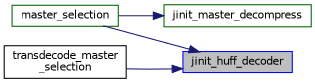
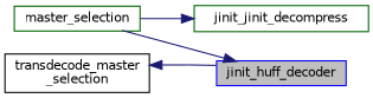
  digraph {
    rankdir=RL
    node [color=darkgreen fontname=Helvetica fontsize=10 shape=record]
    edge [color=midnightblue dir=back fontname=Helvetica fontsize=10 labelfontname=Helvetica labelfontsize=10 style=solid]
    n1 [color=blue fillcolor=grey75 fontcolor=black height=0.2 label=jinit_huff_decoder style=filled width=0.4]
    n2 [height=0.2 label=master_selection width=0.4]
    n3 [color=black height=0.2 label="transdecode_master\l_selection" width=0.4]
-   n4 [height=0.2 label=jinit_master_decompress width=0.4]
+   n4 [height=0.2 label=jinit_jinit_decompress width=0.4]
    n1 -> n2
-   n1 -> n3
+   n3 -> n1
    n4 -> n2
  }
